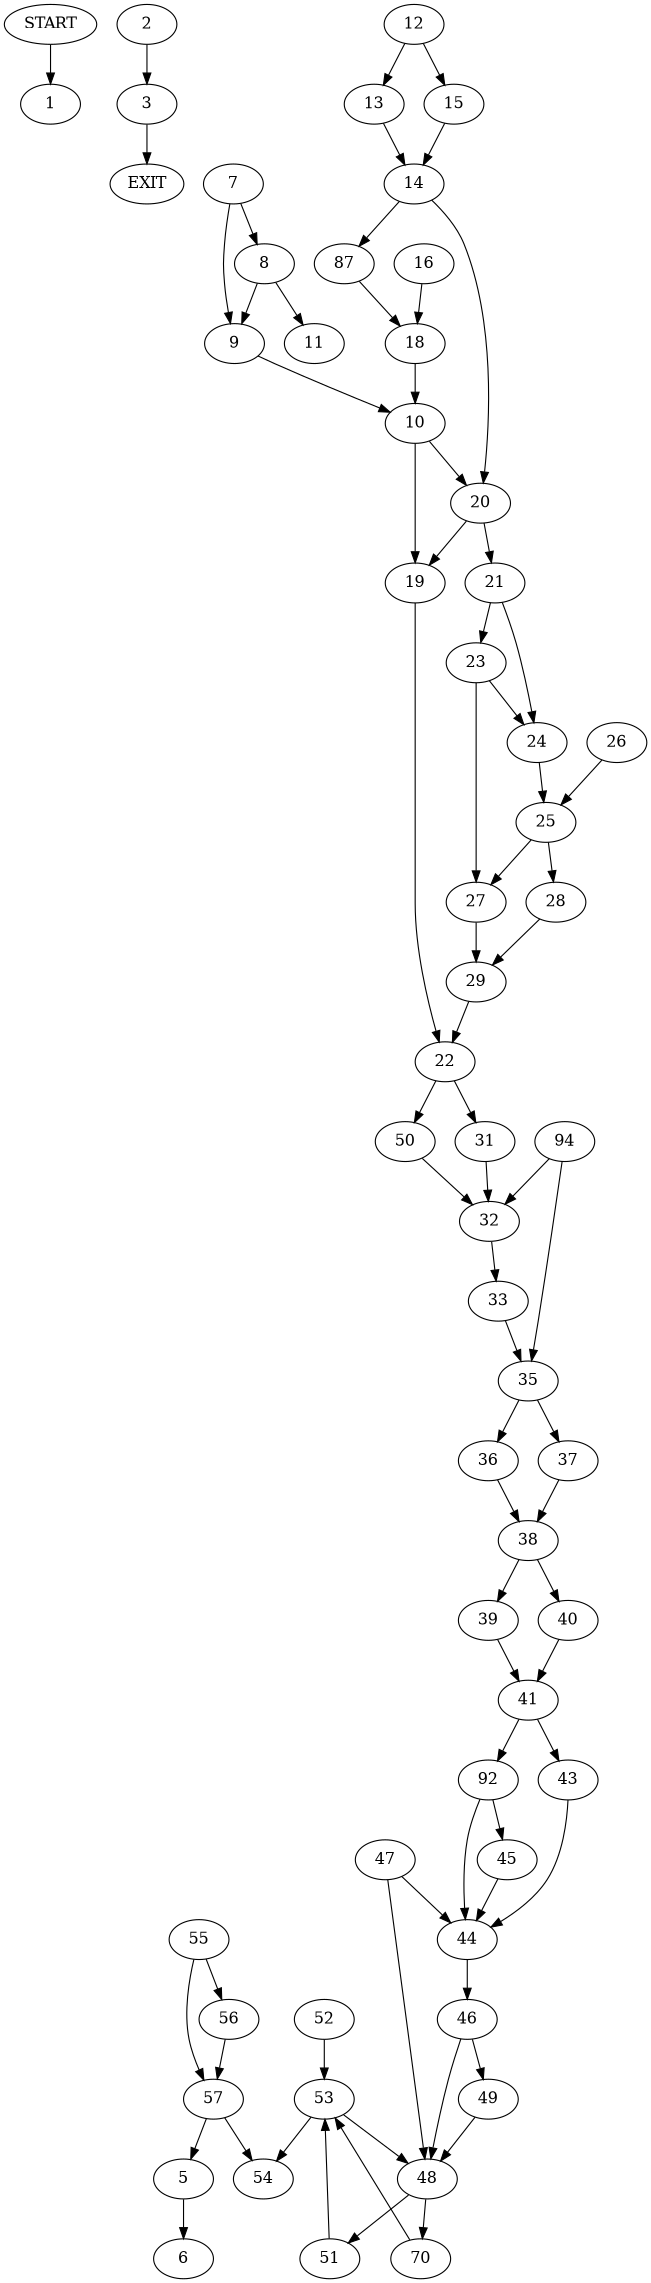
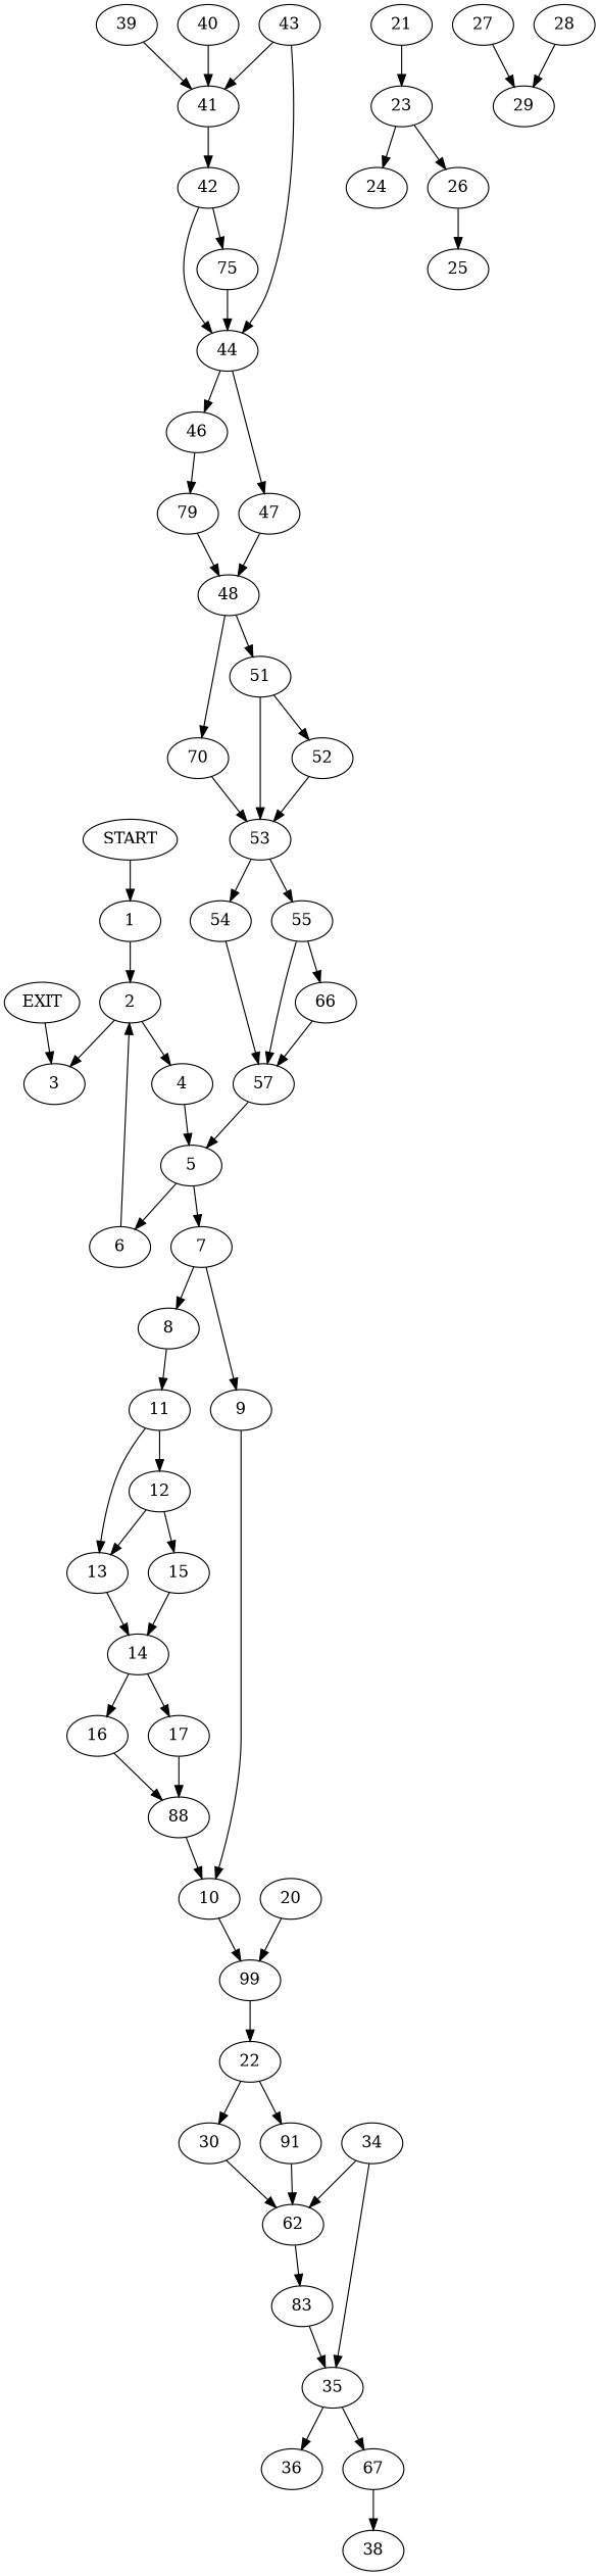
  digraph {
    n1 [label=START]
    1
    2
    n4 [label=EXIT]
    3
+   4
    5
    6
    7
    8
    9
    11
    10
    12
    13
-   19
+   19 [label=99]
    20
    22
    21
    15
    14
    16
-   17 [label=87]
-   18
-   30 [label=50]
-   31
+   17
+   18 [label=88]
+   30
+   31 [label=91]
    23
    24
    26
    25
-   32
+   32 [label=62]
    27
    28
    29
-   33
+   33 [label=83]
    35
-   34 [label=94]
+   34
    36
-   37
+   37 [label=67]
    38
    39
    40
    41
-   42 [label=92]
+   42
    43
    44
-   45
+   45 [label=75]
    46
    47
    48
-   49
+   49 [label=79]
    n52 [label=70]
    51
    53
    52
    54
    55
    57
-   56
+   56 [label=66]
    n1 -> 1
+   1 -> 2
    2 -> 3
-   3 -> n4
+   2 -> 4
+   n4 -> 3
+   4 -> 5
    5 -> 6
+   5 -> 7
+   6 -> 2
    7 -> 8
    7 -> 9
-   8 -> 9
    8 -> 11
    9 -> 10
+   11 -> 12
+   11 -> 13
    10 -> 19
-   10 -> 20
    12 -> 13
    12 -> 15
    13 -> 14
    19 -> 22
    20 -> 19
-   20 -> 21
    22 -> 30
    22 -> 31
    21 -> 23
-   21 -> 24
    15 -> 14
-   14 -> 20
+   14 -> 16
    14 -> 17
    16 -> 18
    17 -> 18
    18 -> 10
    30 -> 32
    31 -> 32
    23 -> 24
-   23 -> 27
-   24 -> 25
+   23 -> 26
    26 -> 25
-   25 -> 27
-   25 -> 28
    32 -> 33
    27 -> 29
    28 -> 29
-   29 -> 22
    33 -> 35
    35 -> 36
    35 -> 37
    34 -> 32
    34 -> 35
-   36 -> 38
    37 -> 38
-   38 -> 39
-   38 -> 40
    39 -> 41
    40 -> 41
    41 -> 42
-   41 -> 43
+   43 -> 41
    42 -> 44
    42 -> 45
    43 -> 44
    44 -> 46
-   47 -> 44
+   44 -> 47
    45 -> 44
-   46 -> 48
    46 -> 49
    47 -> 48
    48 -> n52
    48 -> 51
    49 -> 48
    n52 -> 53
    51 -> 53
+   51 -> 52
    53 -> 54
-   53 -> 48
+   53 -> 55
    52 -> 53
-   57 -> 54
+   54 -> 57
    55 -> 57
    55 -> 56
    57 -> 5
    56 -> 57
  }
